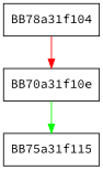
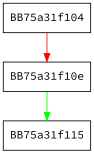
  digraph {
    fontname="Source Code Pro"
    splines=ortho
    node [fontname="Source Code Pro" shape=box]
    edge [fontname="Source Code Pro"]
-   BB75a31f104 [label=BB78a31f104]
-   BB75a31f10e [label=BB70a31f10e]
+   BB75a31f104
+   BB75a31f10e
    BB75a31f115
    BB75a31f104 -> BB75a31f10e [color=red]
    BB75a31f10e -> BB75a31f115 [color=green]
  }
